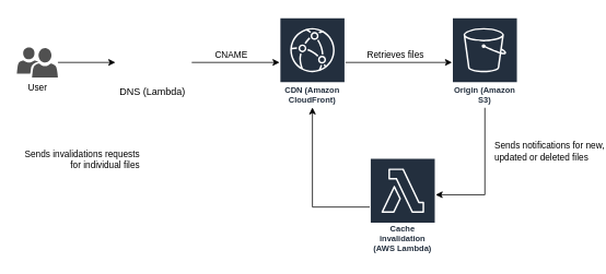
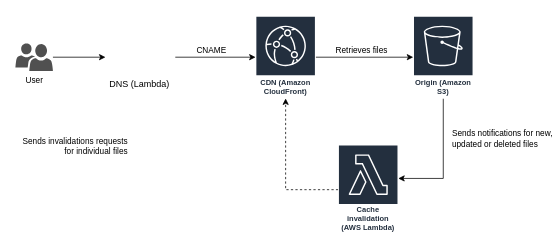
  <mxCell id="0" />
  <mxCell id="1" parent="0" />
  <mxCell id="2" style="edgeStyle=orthogonalEdgeStyle;rounded=0;orthogonalLoop=1;jettySize=auto;html=1;" edge="1" parent="1" source="4" target="6"><mxGeometry relative="1" as="geometry" /></mxCell>
  <mxCell id="3" value="Retrieves files" style="edgeLabel;html=1;align=center;verticalAlign=middle;resizable=0;points=[];fontSize=11;" vertex="1" connectable="0" parent="2"><mxGeometry x="-0.2" y="-1" relative="1" as="geometry"><mxPoint x="8" y="-11.5" as="offset" /></mxGeometry></mxCell>
  <mxCell id="4" value="CDN (Amazon CloudFront)" style="outlineConnect=0;fontColor=#232F3E;gradientColor=none;strokeColor=#ffffff;fillColor=#232F3E;dashed=0;verticalLabelPosition=middle;verticalAlign=bottom;align=center;html=1;whiteSpace=wrap;fontSize=10;fontStyle=1;spacing=3;shape=mxgraph.aws4.productIcon;prIcon=mxgraph.aws4.cloudfront;" vertex="1" parent="1"><mxGeometry x="340" y="20.5" width="80" height="110" as="geometry" /></mxCell>
  <mxCell id="5" style="edgeStyle=orthogonalEdgeStyle;rounded=0;orthogonalLoop=1;jettySize=auto;html=1;" edge="1" parent="1" source="6" target="8"><mxGeometry relative="1" as="geometry"><Array as="points"><mxPoint x="590" y="237" /></Array></mxGeometry></mxCell>
  <mxCell id="6" value="Origin (Amazon S3)" style="outlineConnect=0;fontColor=#232F3E;gradientColor=none;strokeColor=#ffffff;fillColor=#232F3E;dashed=0;verticalLabelPosition=middle;verticalAlign=bottom;align=center;html=1;whiteSpace=wrap;fontSize=10;fontStyle=1;spacing=3;shape=mxgraph.aws4.productIcon;prIcon=mxgraph.aws4.s3;" vertex="1" parent="1"><mxGeometry x="550" y="20.5" width="80" height="110" as="geometry" /></mxCell>
- <mxCell id="7" style="edgeStyle=orthogonalEdgeStyle;rounded=0;orthogonalLoop=1;jettySize=auto;html=1;" edge="1" parent="1" source="8" target="4"><mxGeometry relative="1" as="geometry" /></mxCell>
+ <mxCell id="7" style="edgeStyle=orthogonalEdgeStyle;rounded=0;orthogonalLoop=1;jettySize=auto;html=1;dashed=1;" edge="1" parent="1" source="8" target="4"><mxGeometry relative="1" as="geometry" /></mxCell>
  <mxCell id="8" value="Cache invalidation (AWS Lambda)" style="outlineConnect=0;fontColor=#232F3E;gradientColor=none;strokeColor=#ffffff;fillColor=#232F3E;dashed=0;verticalLabelPosition=middle;verticalAlign=bottom;align=center;html=1;whiteSpace=wrap;fontSize=10;fontStyle=1;spacing=3;shape=mxgraph.aws4.productIcon;prIcon=mxgraph.aws4.lambda;" vertex="1" parent="1"><mxGeometry x="450" y="192" width="80" height="120" as="geometry" /></mxCell>
  <mxCell id="9" value="" style="group" vertex="1" connectable="0" parent="1"><mxGeometry x="140" y="29" width="100" height="93" as="geometry" /></mxCell>
  <mxCell id="10" value="" style="shape=image;html=1;verticalAlign=top;verticalLabelPosition=bottom;labelBackgroundColor=#ffffff;imageAspect=0;aspect=fixed;image=https://cdn4.iconfinder.com/data/icons/logos-brands-5/24/cloudflare-128.png" vertex="1" parent="9"><mxGeometry width="93" height="93" as="geometry" /></mxCell>
  <mxCell id="11" value="DNS (Lambda)" style="text;html=1;align=center;verticalAlign=middle;resizable=0;points=[];autosize=1;" vertex="1" parent="9"><mxGeometry x="-10.003" y="73.003" width="110" height="20" as="geometry" /></mxCell>
  <mxCell id="12" style="edgeStyle=orthogonalEdgeStyle;rounded=0;orthogonalLoop=1;jettySize=auto;html=1;" edge="1" parent="1" source="10" target="4"><mxGeometry relative="1" as="geometry" /></mxCell>
  <mxCell id="13" value="Sends invalidations requests&lt;br style=&quot;font-size: 11px;&quot;&gt;for individual files" style="edgeLabel;html=1;align=right;verticalAlign=middle;resizable=0;points=[];fontSize=11;" vertex="1" connectable="0" parent="1"><mxGeometry x="170" y="197.004" as="geometry"><mxPoint y="-4" as="offset" /></mxGeometry></mxCell>
  <mxCell id="14" value="Sends notifications for new,&lt;br style=&quot;font-size: 11px;&quot;&gt;updated or deleted files" style="edgeLabel;html=1;align=left;verticalAlign=middle;resizable=0;points=[];fontSize=11;" vertex="1" connectable="0" parent="1"><mxGeometry x="600" y="187.004" as="geometry"><mxPoint y="-4" as="offset" /></mxGeometry></mxCell>
  <mxCell id="15" style="edgeStyle=orthogonalEdgeStyle;rounded=0;orthogonalLoop=1;jettySize=auto;html=1;entryX=0;entryY=0.5;entryDx=0;entryDy=0;fontSize=9;" edge="1" parent="1" source="16" target="10"><mxGeometry relative="1" as="geometry" /></mxCell>
  <mxCell id="16" value="&lt;font style=&quot;font-size: 11px&quot;&gt;User&lt;/font&gt;" style="pointerEvents=1;shadow=0;dashed=0;html=1;strokeColor=none;labelPosition=center;verticalLabelPosition=bottom;verticalAlign=top;align=center;fillColor=#505050;shape=mxgraph.mscae.intune.user_group;fontSize=9;" vertex="1" parent="1"><mxGeometry x="20" y="57" width="50" height="37" as="geometry" /></mxCell>
  <mxCell id="17" value="CNAME" style="edgeLabel;html=1;align=center;verticalAlign=middle;resizable=0;points=[];fontSize=11;" vertex="1" connectable="0" parent="1"><mxGeometry x="280" y="65" as="geometry" /></mxCell>
